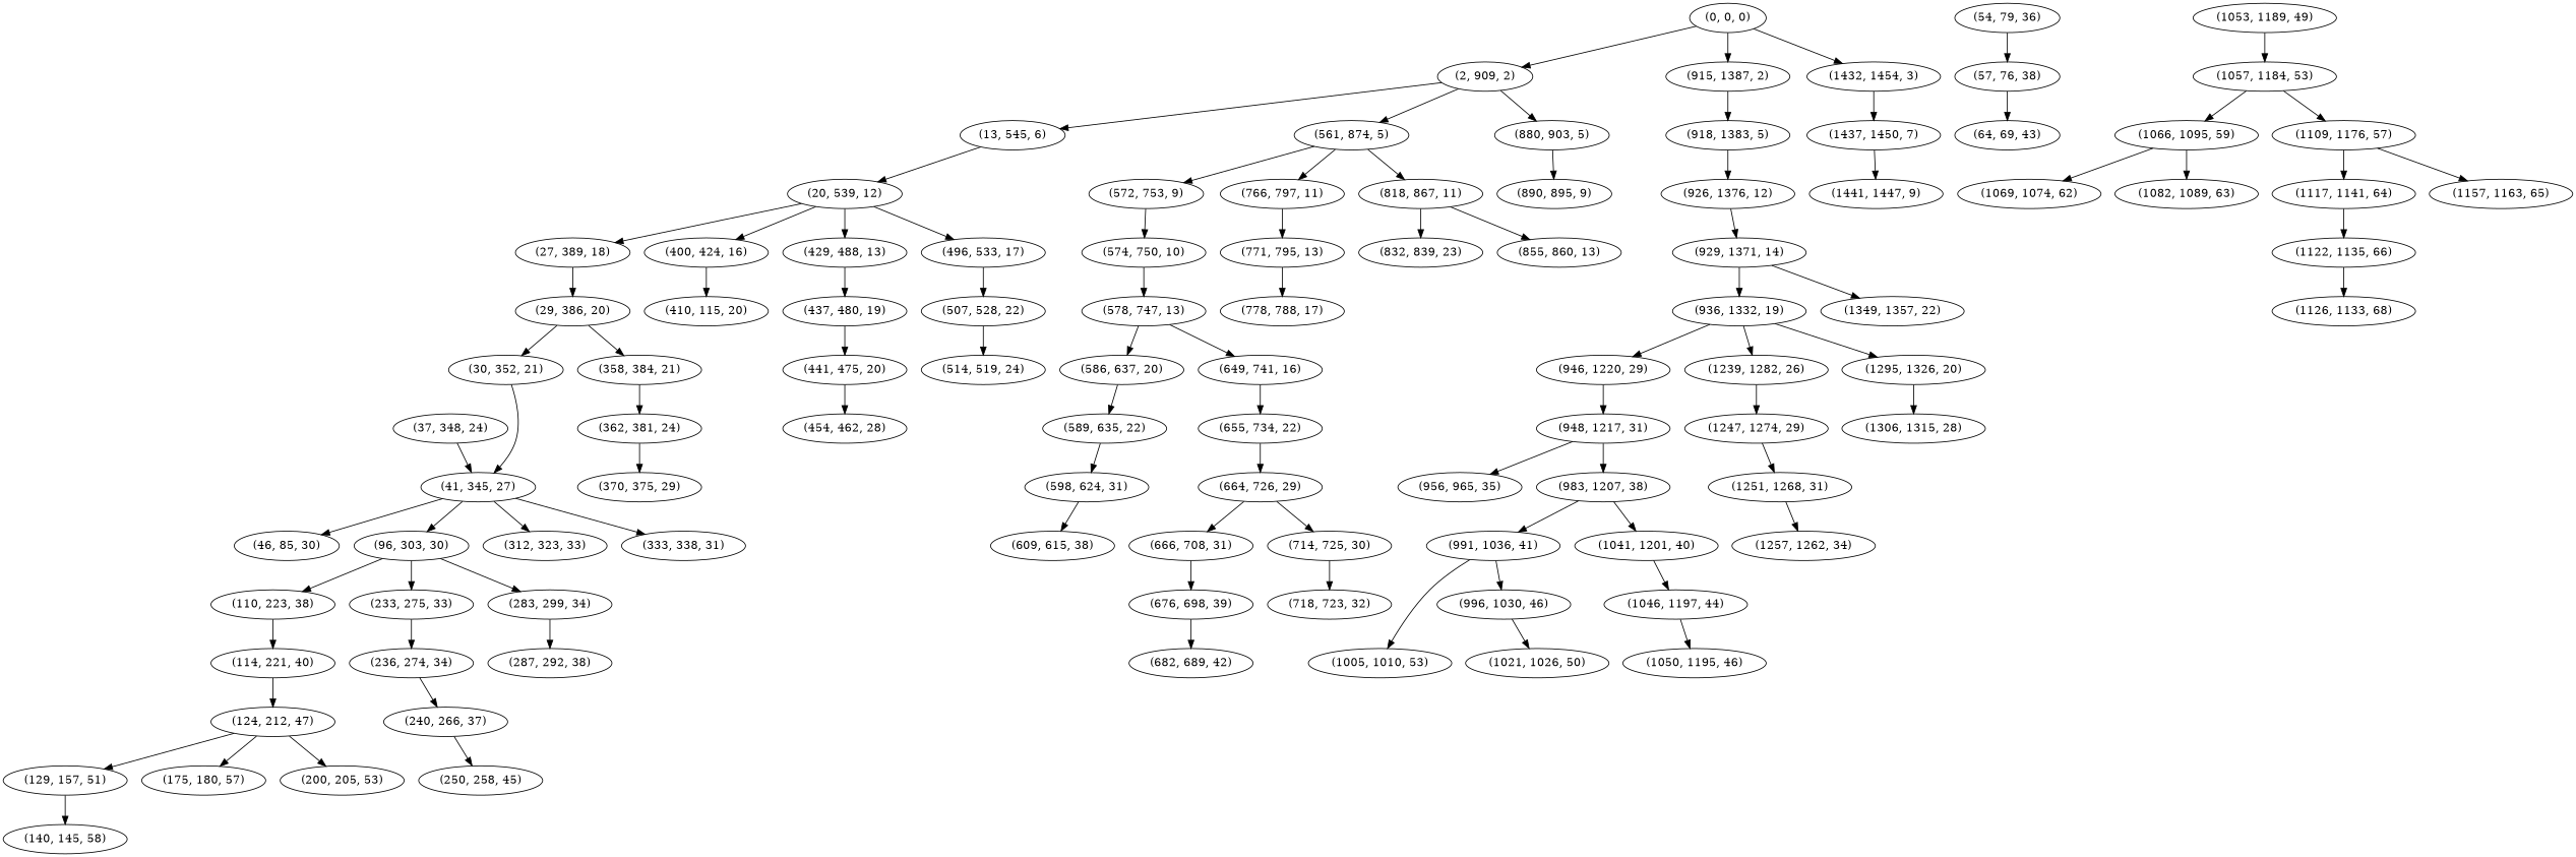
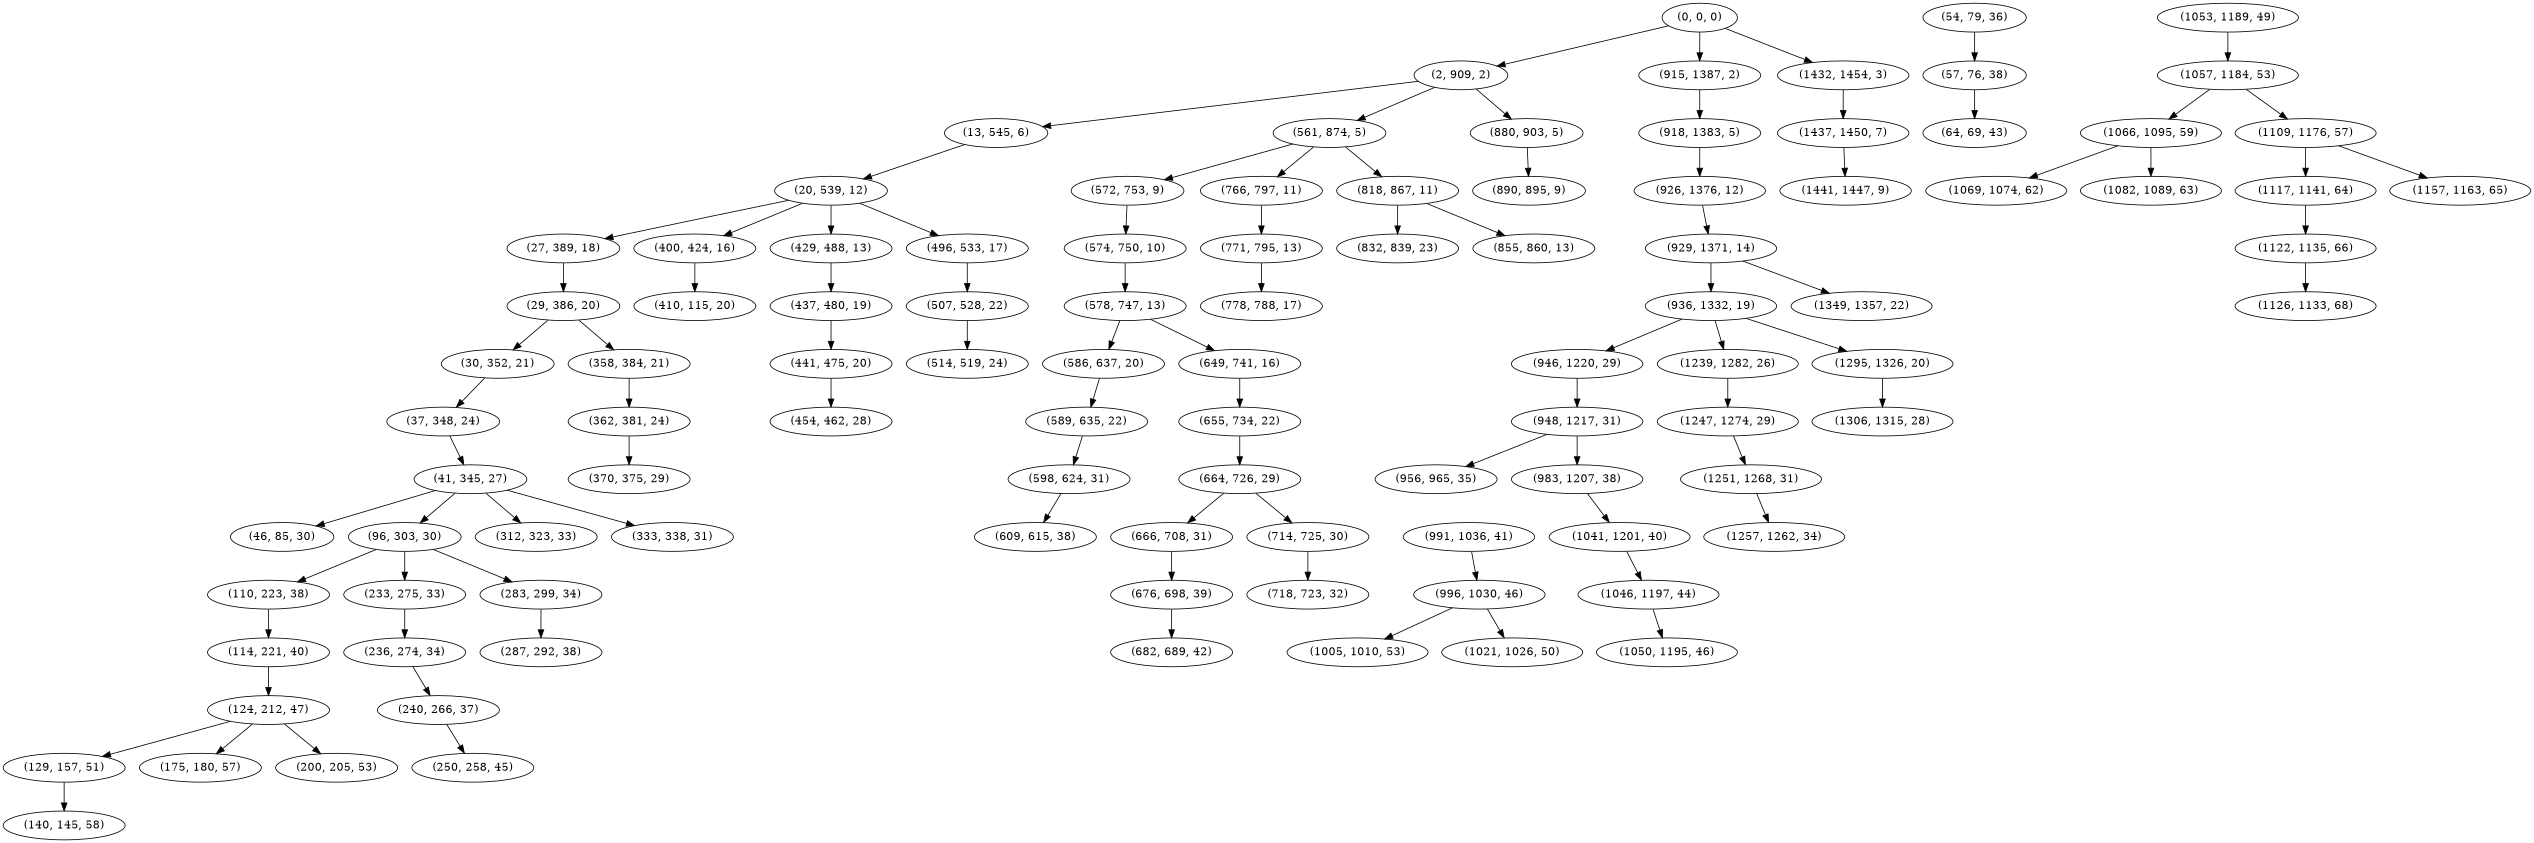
  digraph {
    "(0, 0, 0)"
    "(2, 909, 2)"
    "(915, 1387, 2)"
    "(1432, 1454, 3)"
    "(13, 545, 6)"
    "(561, 874, 5)"
    "(880, 903, 5)"
    "(918, 1383, 5)"
    "(1437, 1450, 7)"
    "(20, 539, 12)"
    "(572, 753, 9)"
    "(766, 797, 11)"
    "(818, 867, 11)"
    "(890, 895, 9)"
    "(27, 389, 18)"
    "(400, 424, 16)"
    "(429, 488, 13)"
    "(496, 533, 17)"
    "(29, 386, 20)"
    n20 [label="(410, 115, 20)"]
    "(437, 480, 19)"
    "(507, 528, 22)"
    "(30, 352, 21)"
    "(358, 384, 21)"
    "(37, 348, 24)"
    "(362, 381, 24)"
    "(41, 345, 27)"
    "(46, 85, 30)"
    "(96, 303, 30)"
    "(312, 323, 33)"
    "(333, 338, 31)"
    "(110, 223, 38)"
    "(233, 275, 33)"
    "(283, 299, 34)"
    "(54, 79, 36)"
    "(57, 76, 38)"
    "(64, 69, 43)"
    "(114, 221, 40)"
    "(236, 274, 34)"
    "(287, 292, 38)"
    "(124, 212, 47)"
    "(129, 157, 51)"
    "(175, 180, 57)"
    "(200, 205, 53)"
    "(140, 145, 58)"
    "(240, 266, 37)"
    "(250, 258, 45)"
    "(370, 375, 29)"
    "(441, 475, 20)"
    "(454, 462, 28)"
    "(514, 519, 24)"
    "(574, 750, 10)"
    "(771, 795, 13)"
    "(832, 839, 23)"
    "(855, 860, 13)"
    "(578, 747, 13)"
    "(586, 637, 20)"
    "(649, 741, 16)"
    "(589, 635, 22)"
    "(655, 734, 22)"
    "(598, 624, 31)"
    "(609, 615, 38)"
    "(664, 726, 29)"
    "(666, 708, 31)"
    "(714, 725, 30)"
    "(676, 698, 39)"
    "(718, 723, 32)"
    "(682, 689, 42)"
    "(778, 788, 17)"
    "(926, 1376, 12)"
    "(929, 1371, 14)"
    "(936, 1332, 19)"
    "(1349, 1357, 22)"
    "(946, 1220, 29)"
    "(1239, 1282, 26)"
    "(1295, 1326, 20)"
    "(948, 1217, 31)"
    "(1247, 1274, 29)"
    "(1306, 1315, 28)"
    "(956, 965, 35)"
    "(983, 1207, 38)"
    "(991, 1036, 41)"
    "(1041, 1201, 40)"
    "(996, 1030, 46)"
    "(1046, 1197, 44)"
    "(1005, 1010, 53)"
    "(1021, 1026, 50)"
    "(1050, 1195, 46)"
    "(1053, 1189, 49)"
    "(1057, 1184, 53)"
    "(1066, 1095, 59)"
    "(1109, 1176, 57)"
    "(1069, 1074, 62)"
    "(1082, 1089, 63)"
    "(1117, 1141, 64)"
    "(1157, 1163, 65)"
    "(1122, 1135, 66)"
    "(1126, 1133, 68)"
    "(1251, 1268, 31)"
    "(1257, 1262, 34)"
    "(1441, 1447, 9)"
    "(0, 0, 0)" -> "(2, 909, 2)"
    "(0, 0, 0)" -> "(915, 1387, 2)"
    "(0, 0, 0)" -> "(1432, 1454, 3)"
    "(2, 909, 2)" -> "(13, 545, 6)"
    "(2, 909, 2)" -> "(561, 874, 5)"
    "(2, 909, 2)" -> "(880, 903, 5)"
    "(915, 1387, 2)" -> "(918, 1383, 5)"
    "(1432, 1454, 3)" -> "(1437, 1450, 7)"
    "(13, 545, 6)" -> "(20, 539, 12)"
    "(561, 874, 5)" -> "(572, 753, 9)"
    "(561, 874, 5)" -> "(766, 797, 11)"
    "(561, 874, 5)" -> "(818, 867, 11)"
    "(880, 903, 5)" -> "(890, 895, 9)"
    "(918, 1383, 5)" -> "(926, 1376, 12)"
    "(1437, 1450, 7)" -> "(1441, 1447, 9)"
    "(20, 539, 12)" -> "(27, 389, 18)"
    "(20, 539, 12)" -> "(400, 424, 16)"
    "(20, 539, 12)" -> "(429, 488, 13)"
    "(20, 539, 12)" -> "(496, 533, 17)"
    "(572, 753, 9)" -> "(574, 750, 10)"
    "(766, 797, 11)" -> "(771, 795, 13)"
    "(818, 867, 11)" -> "(832, 839, 23)"
    "(818, 867, 11)" -> "(855, 860, 13)"
    "(27, 389, 18)" -> "(29, 386, 20)"
    "(400, 424, 16)" -> n20
    "(429, 488, 13)" -> "(437, 480, 19)"
    "(496, 533, 17)" -> "(507, 528, 22)"
    "(29, 386, 20)" -> "(30, 352, 21)"
    "(29, 386, 20)" -> "(358, 384, 21)"
    "(437, 480, 19)" -> "(441, 475, 20)"
    "(507, 528, 22)" -> "(514, 519, 24)"
-   "(30, 352, 21)" -> "(41, 345, 27)"
+   "(30, 352, 21)" -> "(37, 348, 24)"
    "(358, 384, 21)" -> "(362, 381, 24)"
    "(37, 348, 24)" -> "(41, 345, 27)"
    "(362, 381, 24)" -> "(370, 375, 29)"
    "(41, 345, 27)" -> "(46, 85, 30)"
    "(41, 345, 27)" -> "(96, 303, 30)"
    "(41, 345, 27)" -> "(312, 323, 33)"
    "(41, 345, 27)" -> "(333, 338, 31)"
    "(96, 303, 30)" -> "(110, 223, 38)"
    "(96, 303, 30)" -> "(233, 275, 33)"
    "(96, 303, 30)" -> "(283, 299, 34)"
    "(110, 223, 38)" -> "(114, 221, 40)"
    "(233, 275, 33)" -> "(236, 274, 34)"
    "(283, 299, 34)" -> "(287, 292, 38)"
    "(54, 79, 36)" -> "(57, 76, 38)"
    "(57, 76, 38)" -> "(64, 69, 43)"
    "(114, 221, 40)" -> "(124, 212, 47)"
    "(236, 274, 34)" -> "(240, 266, 37)"
    "(124, 212, 47)" -> "(129, 157, 51)"
    "(124, 212, 47)" -> "(175, 180, 57)"
    "(124, 212, 47)" -> "(200, 205, 53)"
    "(129, 157, 51)" -> "(140, 145, 58)"
    "(240, 266, 37)" -> "(250, 258, 45)"
    "(441, 475, 20)" -> "(454, 462, 28)"
    "(574, 750, 10)" -> "(578, 747, 13)"
    "(771, 795, 13)" -> "(778, 788, 17)"
    "(578, 747, 13)" -> "(586, 637, 20)"
    "(578, 747, 13)" -> "(649, 741, 16)"
    "(586, 637, 20)" -> "(589, 635, 22)"
    "(649, 741, 16)" -> "(655, 734, 22)"
    "(589, 635, 22)" -> "(598, 624, 31)"
    "(655, 734, 22)" -> "(664, 726, 29)"
    "(598, 624, 31)" -> "(609, 615, 38)"
    "(664, 726, 29)" -> "(666, 708, 31)"
    "(664, 726, 29)" -> "(714, 725, 30)"
    "(666, 708, 31)" -> "(676, 698, 39)"
    "(714, 725, 30)" -> "(718, 723, 32)"
    "(676, 698, 39)" -> "(682, 689, 42)"
    "(926, 1376, 12)" -> "(929, 1371, 14)"
    "(929, 1371, 14)" -> "(936, 1332, 19)"
    "(929, 1371, 14)" -> "(1349, 1357, 22)"
    "(936, 1332, 19)" -> "(946, 1220, 29)"
    "(936, 1332, 19)" -> "(1239, 1282, 26)"
    "(936, 1332, 19)" -> "(1295, 1326, 20)"
    "(946, 1220, 29)" -> "(948, 1217, 31)"
    "(1239, 1282, 26)" -> "(1247, 1274, 29)"
    "(1295, 1326, 20)" -> "(1306, 1315, 28)"
    "(948, 1217, 31)" -> "(956, 965, 35)"
    "(948, 1217, 31)" -> "(983, 1207, 38)"
    "(1247, 1274, 29)" -> "(1251, 1268, 31)"
-   "(983, 1207, 38)" -> "(991, 1036, 41)"
    "(983, 1207, 38)" -> "(1041, 1201, 40)"
    "(991, 1036, 41)" -> "(996, 1030, 46)"
    "(1041, 1201, 40)" -> "(1046, 1197, 44)"
-   "(991, 1036, 41)" -> "(1005, 1010, 53)"
+   "(996, 1030, 46)" -> "(1005, 1010, 53)"
    "(996, 1030, 46)" -> "(1021, 1026, 50)"
    "(1046, 1197, 44)" -> "(1050, 1195, 46)"
    "(1053, 1189, 49)" -> "(1057, 1184, 53)"
    "(1057, 1184, 53)" -> "(1066, 1095, 59)"
    "(1057, 1184, 53)" -> "(1109, 1176, 57)"
    "(1066, 1095, 59)" -> "(1069, 1074, 62)"
    "(1066, 1095, 59)" -> "(1082, 1089, 63)"
    "(1109, 1176, 57)" -> "(1117, 1141, 64)"
    "(1109, 1176, 57)" -> "(1157, 1163, 65)"
    "(1117, 1141, 64)" -> "(1122, 1135, 66)"
    "(1122, 1135, 66)" -> "(1126, 1133, 68)"
    "(1251, 1268, 31)" -> "(1257, 1262, 34)"
  }
